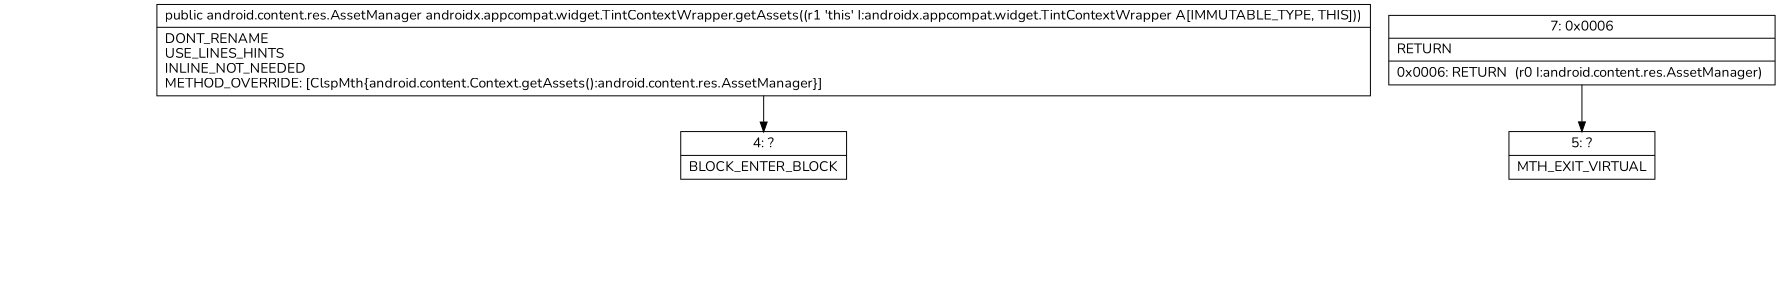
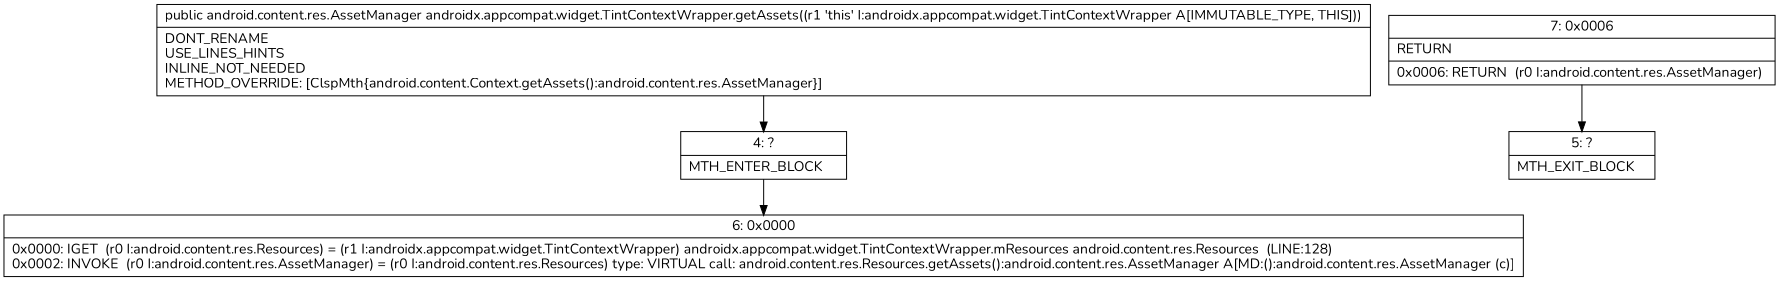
  digraph {
    fontname=Nunito
    node [fontname=Nunito shape=record]
    edge [fontname=Nunito]
-   n1 [label="{4\:\ ?|BLOCK_ENTER_BLOCK\l}"]
+   n1 [label="{4\:\ ?|MTH_ENTER_BLOCK\l}"]
+   n2 [label="{6\:\ 0x0000|0x0000: IGET  (r0 I:android.content.res.Resources) = (r1 I:androidx.appcompat.widget.TintContextWrapper) androidx.appcompat.widget.TintContextWrapper.mResources android.content.res.Resources  (LINE:128)\l0x0002: INVOKE  (r0 I:android.content.res.AssetManager) = (r0 I:android.content.res.Resources) type: VIRTUAL call: android.content.res.Resources.getAssets():android.content.res.AssetManager A[MD:():android.content.res.AssetManager (c)]\l}"]
    n3 [label="{7\:\ 0x0006|RETURN\l|0x0006: RETURN  (r0 I:android.content.res.AssetManager) \l}"]
-   n4 [label="{5\:\ ?|MTH_EXIT_VIRTUAL\l}"]
+   n4 [label="{5\:\ ?|MTH_EXIT_BLOCK\l}"]
    n5 [label="{public android.content.res.AssetManager androidx.appcompat.widget.TintContextWrapper.getAssets((r1 'this' I:androidx.appcompat.widget.TintContextWrapper A[IMMUTABLE_TYPE, THIS]))  | DONT_RENAME\lUSE_LINES_HINTS\lINLINE_NOT_NEEDED\lMETHOD_OVERRIDE: [ClspMth\{android.content.Context.getAssets():android.content.res.AssetManager\}]\l}"]
+   n1 -> n2
    n3 -> n4
    n5 -> n1
  }
